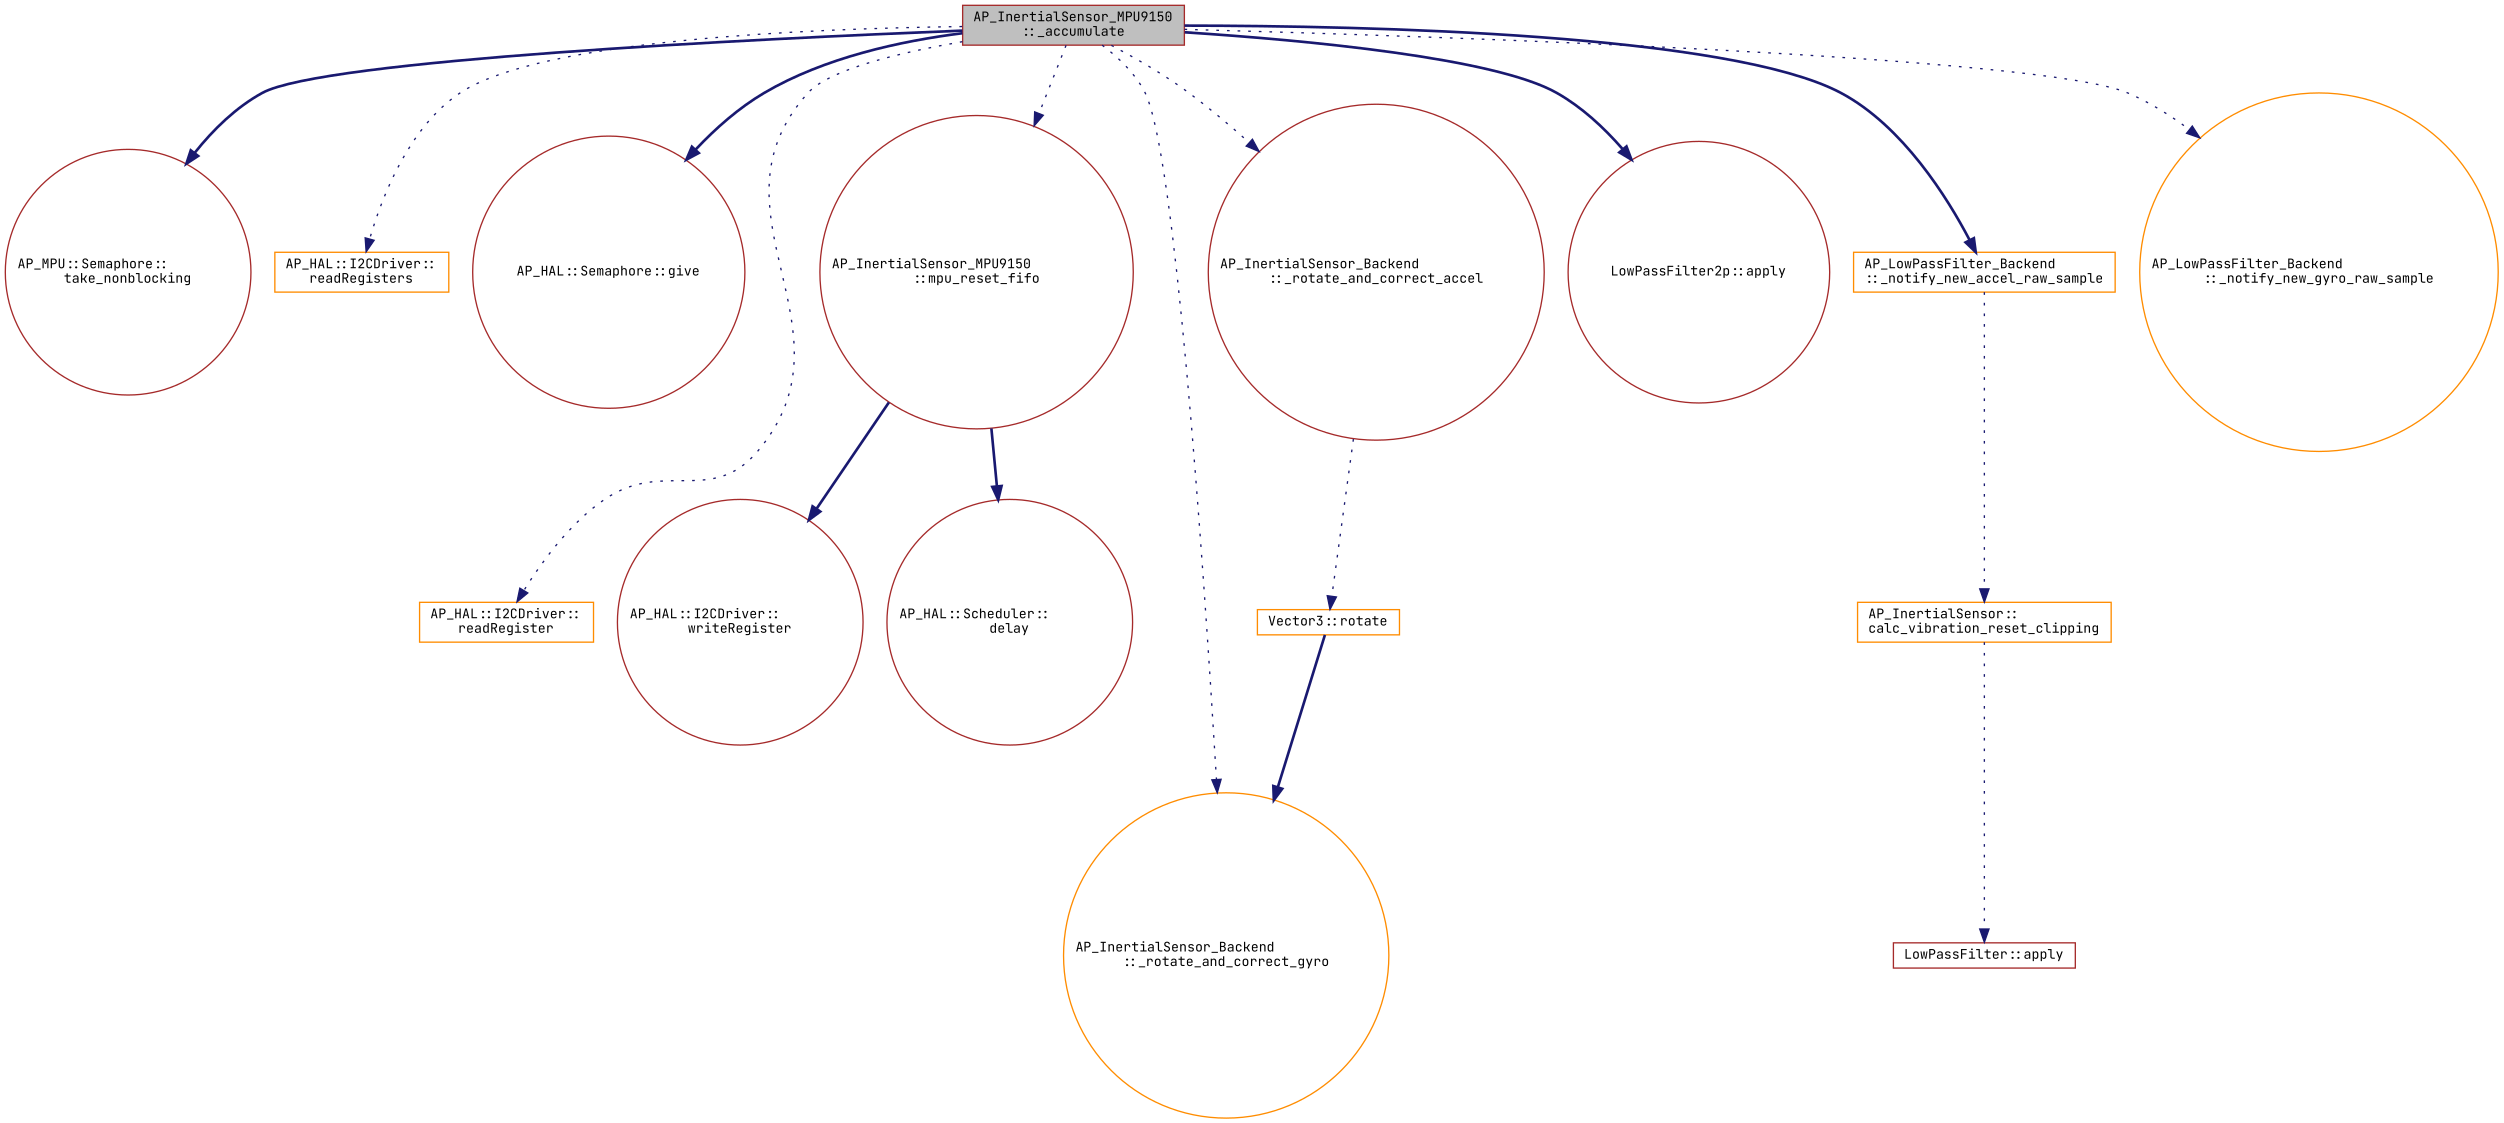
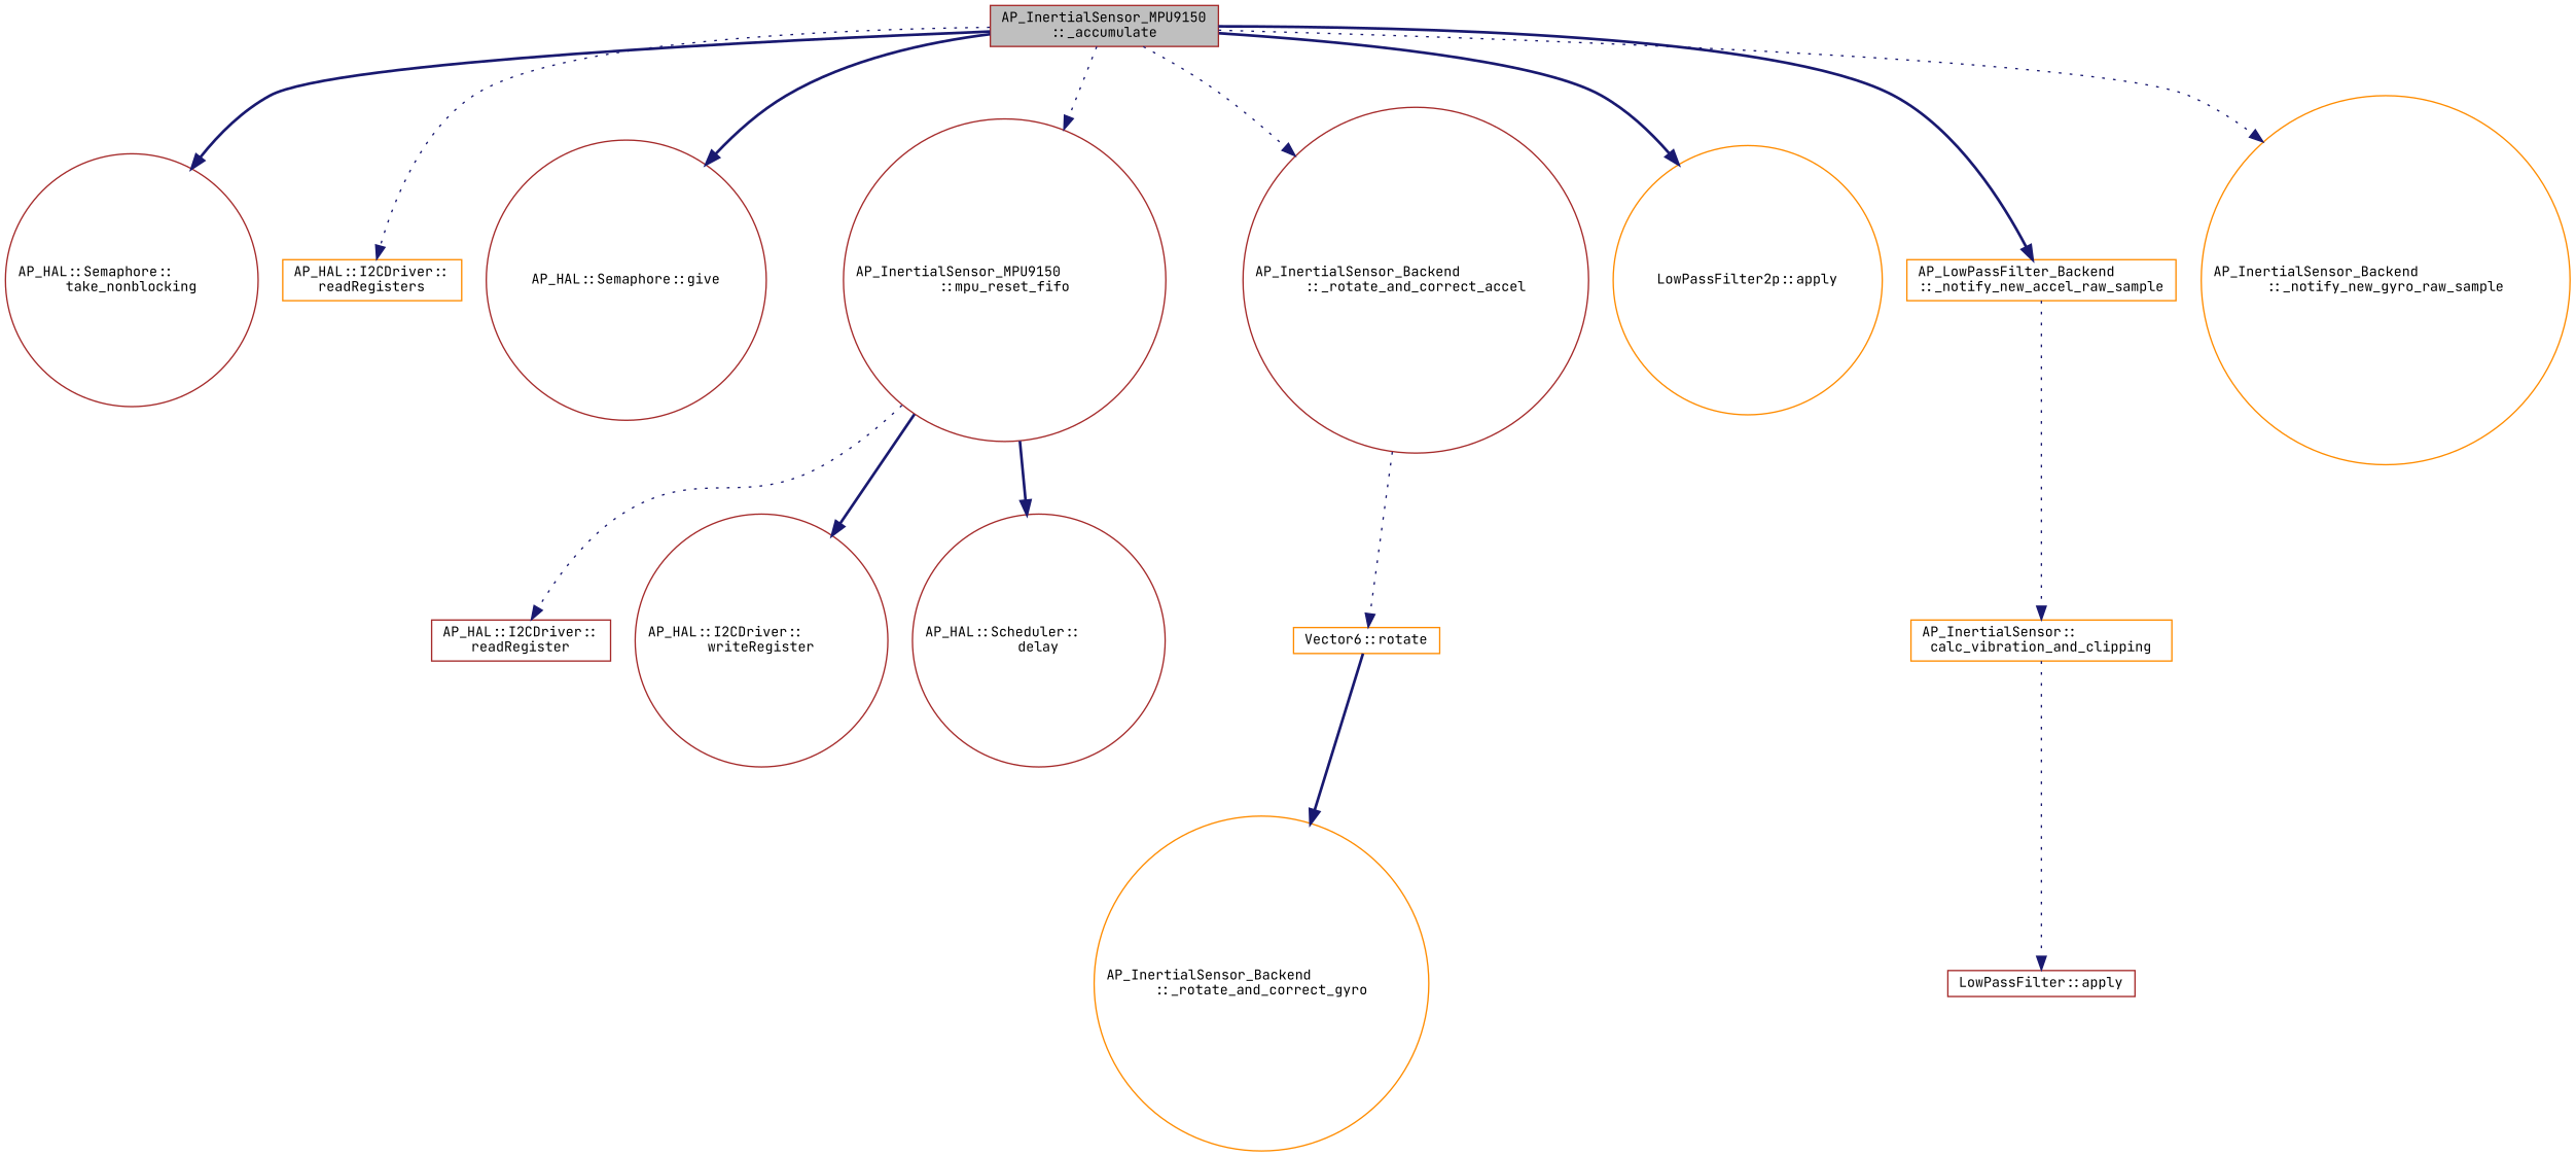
  digraph {
    fontname="JetBrains Mono"
    rankdir=TB
    node [color=brown fillcolor=white fontname="JetBrains Mono" fontsize=10 shape=circle style=filled]
    edge [color=midnightblue fontname="JetBrains Mono" fontsize=10 labelfontname=Helvetica labelfontsize=10 style=dotted]
    n1 [fillcolor=grey75 fontcolor=black height=0.2 label="AP_InertialSensor_MPU9150\l::_accumulate" shape=box width=0.4]
-   n2 [height=0.2 label="AP_MPU::Semaphore::\ltake_nonblocking" width=0.4]
+   n2 [height=0.2 label="AP_HAL::Semaphore::\ltake_nonblocking" width=0.4]
    n3 [color=darkorange height=0.2 label="AP_HAL::I2CDriver::\lreadRegisters" shape=box width=0.4]
    n4 [height=0.2 label="AP_HAL::Semaphore::give" width=0.4]
-   n5 [color=darkorange height=0.2 label="AP_HAL::I2CDriver::\lreadRegister" shape=box width=0.4]
+   n5 [height=0.2 label="AP_HAL::I2CDriver::\lreadRegister" shape=box width=0.4]
    n6 [height=0.2 label="AP_InertialSensor_MPU9150\l::mpu_reset_fifo" width=0.4]
    n7 [height=0.2 label="AP_InertialSensor_Backend\l::_rotate_and_correct_accel" width=0.4]
    n8 [color=darkorange height=0.2 label="AP_LowPassFilter_Backend\l::_notify_new_accel_raw_sample" shape=box width=0.4]
-   n9 [height=0.2 label="LowPassFilter2p::apply" width=0.4]
+   n9 [color=darkorange height=0.2 label="LowPassFilter2p::apply" width=0.4]
    n10 [color=darkorange height=0.2 label="AP_InertialSensor_Backend\l::_rotate_and_correct_gyro" width=0.4]
-   n11 [color=darkorange height=0.2 label="AP_LowPassFilter_Backend\l::_notify_new_gyro_raw_sample" width=0.4]
+   n11 [color=darkorange height=0.2 label="AP_InertialSensor_Backend\l::_notify_new_gyro_raw_sample" width=0.4]
    n12 [height=0.2 label="AP_HAL::I2CDriver::\lwriteRegister" width=0.4]
    n13 [height=0.2 label="AP_HAL::Scheduler::\ldelay" width=0.4]
-   n14 [color=darkorange height=0.2 label="Vector3::rotate" shape=box width=0.4]
-   n15 [color=darkorange height=0.2 label="AP_InertialSensor::\lcalc_vibration_reset_clipping" shape=box width=0.4]
+   n14 [color=darkorange height=0.2 label="Vector6::rotate" shape=box width=0.4]
+   n15 [color=darkorange height=0.2 label="AP_InertialSensor::\lcalc_vibration_and_clipping" shape=box width=0.4]
    n16 [height=0.2 label="LowPassFilter::apply" shape=box width=0.4]
    n1 -> n2 [style=bold]
    n1 -> n3
    n1 -> n4 [style=bold]
-   n1 -> n5
+   n6 -> n5
    n1 -> n6
    n1 -> n7
    n1 -> n8 [style=bold]
    n1 -> n9 [style=bold]
-   n1 -> n10
    n1 -> n11
    n6 -> n12 [style=bold]
    n6 -> n13 [style=bold]
    n7 -> n14
    n8 -> n15
    n14 -> n10 [style=bold]
    n15 -> n16
  }
